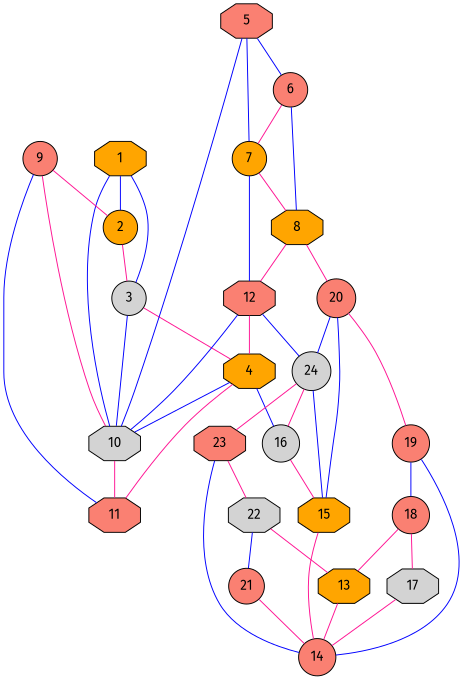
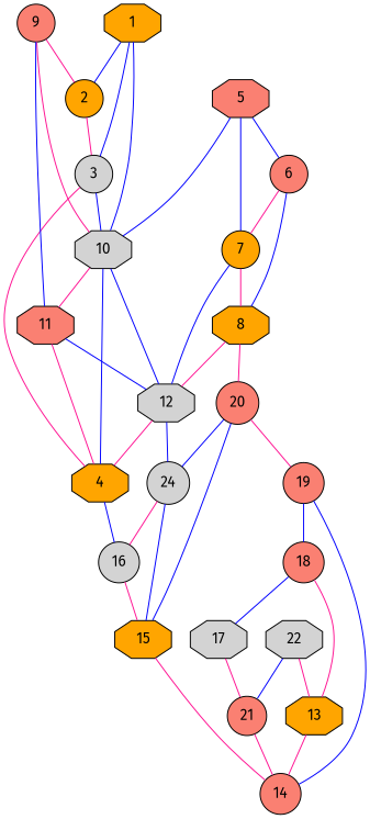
  graph {
    fontname="Fira Sans"
    node [aaLength=4 fillcolor=salmon fontname="Fira Sans" sequence=FDGVADYLQTY shape=octagon style=filled type=0]
    edge [color=deeppink distance0=9.0 fontname="Fira Sans" frequency=1 type0=3]
    1 [aaLength=11 fillcolor=orange]
    2 [aaLength=7 fillcolor=orange sequence=KSEAQAL shape=circle]
    3 [aaLength=3 fillcolor=lightgrey sequence=ASK shape=circle]
    10 [aaLength=7 fillcolor=lightgrey sequence=KSEAQAL]
    4 [fillcolor=orange sequence=LADV]
    11 [aaLength=3 sequence=ASK]
    16 [fillcolor=lightgrey sequence=GGDI shape=circle type=1]
-   12 [sequence=LADV]
+   12 [fillcolor=lightgrey sequence=LADV]
    15 [aaLength=5 fillcolor=orange sequence=WREAD type=1]
    24 [fillcolor=lightgrey sequence=GGDI shape=circle type=1]
    14 [aaLength=5 sequence=RILYS shape=circle type=1]
    5 [aaLength=11]
    7 [aaLength=3 fillcolor=orange sequence=ASK shape=circle]
    6 [aaLength=7 sequence=KSEAQAL shape=circle]
    8 [fillcolor=orange sequence=LADV]
    20 [aaLength=5 sequence=GGDIF shape=circle type=1]
    19 [aaLength=5 sequence=WREAD shape=circle type=1]
-   23 [aaLength=5 sequence=WREAD type=1]
    18 [aaLength=5 sequence=RILYS shape=circle type=1]
    9 [aaLength=11 shape=circle]
    22 [aaLength=5 fillcolor=lightgrey sequence=RILYS type=1]
    13 [fillcolor=orange sequence=IYKT type=1]
    17 [fillcolor=lightgrey sequence=IYKT type=1]
    21 [sequence=IYKT shape=circle type=1]
    1 -- 2 [color=blue distance0=25.35067 type0=1]
    1 -- 3 [color=blue distance0=31.32437]
    1 -- 10 [color=blue distance0=29.96474 type0=2]
    2 -- 3 [distance0=11.96594 distance1=3.0 frequency=2 type0=1 type1=4]
    3 -- 10 [color=blue distance0=19.48609]
    3 -- 4 [distance0=10.05803 distance1=2.0 frequency=2 type0=1 type1=4]
    10 -- 11 [distance0=12.07339 distance1=3.0 frequency=2 type0=1 type1=4]
    4 -- 10 [color=blue distance0=17.29643]
    4 -- 11 [distance0=15.13762 type0=2]
    4 -- 16 [color=blue distance0=6.0 type0=4]
+   11 -- 12 [color=blue distance0=9.782806 distance1=2.0 frequency=2 type0=1 type1=4]
    16 -- 15 [distance0=19.0 distance1=15.0 frequency=2 type1=4]
    12 -- 10 [color=blue distance0=18.32383 type0=2]
    12 -- 4 [distance0=19.07516]
    12 -- 24 [color=blue distance0=6.0 type0=4]
    15 -- 14 [distance0=16.0 distance1=11.0 frequency=2 type1=4]
    24 -- 16 [distance0=0.0 type0=1]
    24 -- 15 [color=blue distance0=19.0]
-   24 -- 23 [distance0=15.0 type0=4]
    5 -- 10 [color=blue distance0=30.01488 type0=2]
    5 -- 7 [color=blue distance0=31.2805]
    5 -- 6 [color=blue distance0=25.1535 distance1=9.0 frequency=2 type0=1 type1=4]
    7 -- 12 [color=blue distance0=30.48726]
    7 -- 8 [distance0=9.43747 distance1=2.0 frequency=2 type0=1 type1=4]
    6 -- 7 [distance0=12.11019 distance1=3.0 frequency=2 type0=1 type1=4]
    6 -- 8 [color=blue distance0=18.23003 type0=2]
    8 -- 12 [distance0=35.8351]
    8 -- 20 [distance0=6.0 type0=4]
    20 -- 15 [color=blue distance0=19.0]
    20 -- 24 [color=blue distance0=0.0 type0=2]
    20 -- 19 [distance0=14.0 type0=4]
    19 -- 14 [color=blue distance0=16.0]
    19 -- 18 [color=blue distance0=11.0 type0=4]
-   23 -- 14 [color=blue distance0=16.0]
-   23 -- 22 [distance0=11.0 type0=4]
    18 -- 13
-   18 -- 17 [distance0=4.0 type0=4]
+   18 -- 17 [color=blue distance0=4.0 type0=4]
    9 -- 2 [distance0=28.75247 type0=2]
    9 -- 10 [distance0=24.96919 distance1=9.0 frequency=2 type0=1 type1=4]
    9 -- 11 [color=blue distance0=31.16264]
    22 -- 13
    22 -- 21 [color=blue distance0=4.0 type0=4]
    13 -- 14
-   17 -- 14
+   17 -- 21
    21 -- 14
  }
